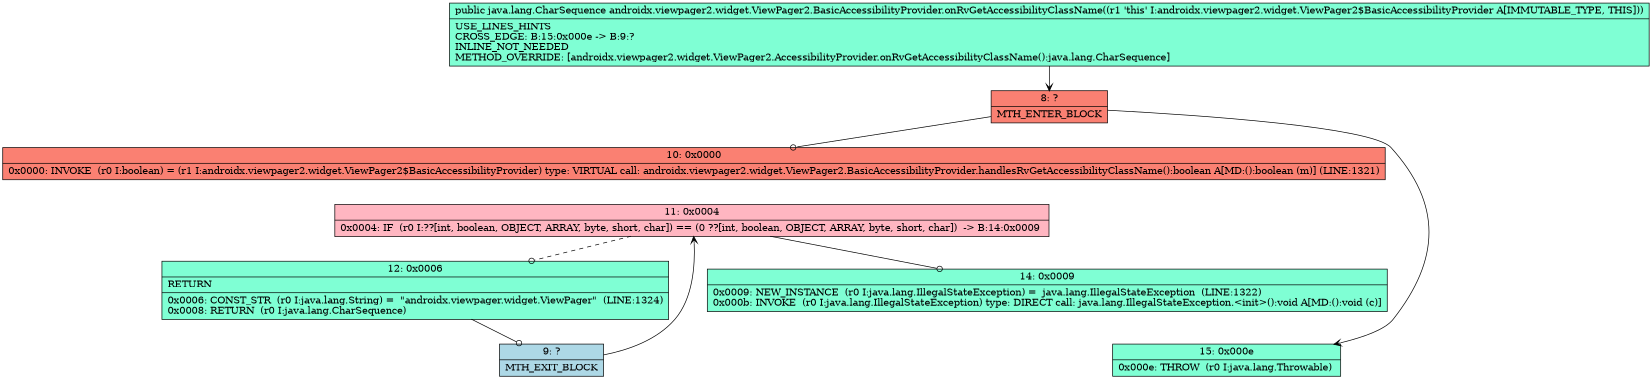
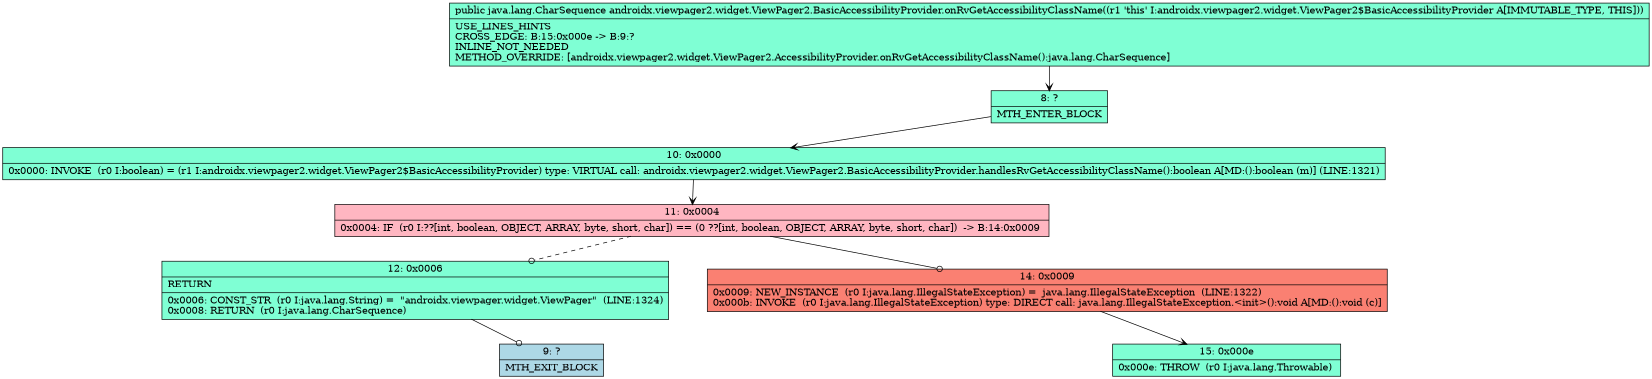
  digraph {
    node [fillcolor=aquamarine shape=record style=filled]
    edge [arrowhead=vee]
-   n1 [fillcolor=salmon label="{8\:\ ?|MTH_ENTER_BLOCK\l}"]
-   n2 [fillcolor=salmon label="{10\:\ 0x0000|0x0000: INVOKE  (r0 I:boolean) = (r1 I:androidx.viewpager2.widget.ViewPager2$BasicAccessibilityProvider) type: VIRTUAL call: androidx.viewpager2.widget.ViewPager2.BasicAccessibilityProvider.handlesRvGetAccessibilityClassName():boolean A[MD:():boolean (m)] (LINE:1321)\l}"]
+   n1 [label="{8\:\ ?|MTH_ENTER_BLOCK\l}"]
+   n2 [label="{10\:\ 0x0000|0x0000: INVOKE  (r0 I:boolean) = (r1 I:androidx.viewpager2.widget.ViewPager2$BasicAccessibilityProvider) type: VIRTUAL call: androidx.viewpager2.widget.ViewPager2.BasicAccessibilityProvider.handlesRvGetAccessibilityClassName():boolean A[MD:():boolean (m)] (LINE:1321)\l}"]
    n3 [fillcolor=lightpink label="{11\:\ 0x0004|0x0004: IF  (r0 I:??[int, boolean, OBJECT, ARRAY, byte, short, char]) == (0 ??[int, boolean, OBJECT, ARRAY, byte, short, char])  \-\> B:14:0x0009 \l}"]
    n4 [label="{12\:\ 0x0006|RETURN\l|0x0006: CONST_STR  (r0 I:java.lang.String) =  \"androidx.viewpager.widget.ViewPager\"  (LINE:1324)\l0x0008: RETURN  (r0 I:java.lang.CharSequence) \l}"]
-   n5 [label="{14\:\ 0x0009|0x0009: NEW_INSTANCE  (r0 I:java.lang.IllegalStateException) =  java.lang.IllegalStateException  (LINE:1322)\l0x000b: INVOKE  (r0 I:java.lang.IllegalStateException) type: DIRECT call: java.lang.IllegalStateException.\<init\>():void A[MD:():void (c)]\l}"]
+   n5 [fillcolor=salmon label="{14\:\ 0x0009|0x0009: NEW_INSTANCE  (r0 I:java.lang.IllegalStateException) =  java.lang.IllegalStateException  (LINE:1322)\l0x000b: INVOKE  (r0 I:java.lang.IllegalStateException) type: DIRECT call: java.lang.IllegalStateException.\<init\>():void A[MD:():void (c)]\l}"]
    n6 [fillcolor=lightblue label="{9\:\ ?|MTH_EXIT_BLOCK\l}"]
    n7 [label="{15\:\ 0x000e|0x000e: THROW  (r0 I:java.lang.Throwable) \l}"]
    n8 [label="{public java.lang.CharSequence androidx.viewpager2.widget.ViewPager2.BasicAccessibilityProvider.onRvGetAccessibilityClassName((r1 'this' I:androidx.viewpager2.widget.ViewPager2$BasicAccessibilityProvider A[IMMUTABLE_TYPE, THIS]))  | USE_LINES_HINTS\lCROSS_EDGE: B:15:0x000e \-\> B:9:?\lINLINE_NOT_NEEDED\lMETHOD_OVERRIDE: [androidx.viewpager2.widget.ViewPager2.AccessibilityProvider.onRvGetAccessibilityClassName():java.lang.CharSequence]\l}"]
-   n1 -> n2 [arrowhead=odot]
-   n6 -> n3
+   n1 -> n2
+   n2 -> n3
    n3 -> n4 [arrowhead=odot style=dashed]
    n3 -> n5 [arrowhead=odot]
    n4 -> n6 [arrowhead=odot]
-   n1 -> n7
+   n5 -> n7
    n8 -> n1
  }
